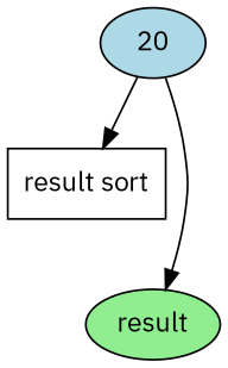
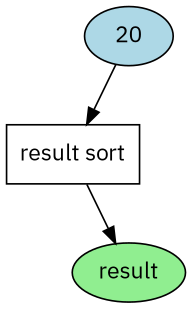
  digraph {
    fontname="IBM Plex Sans"
    node [fontname="IBM Plex Sans" shape=ellipse style=filled]
    edge [fontname="IBM Plex Sans"]
    n1 [fillcolor=lightblue label=20]
    n2 [label="result sort" shape=box style=""]
    n3 [fillcolor=lightgreen label=result]
    n1 -> n2
-   n1 -> n3
+   n2 -> n3
  }
